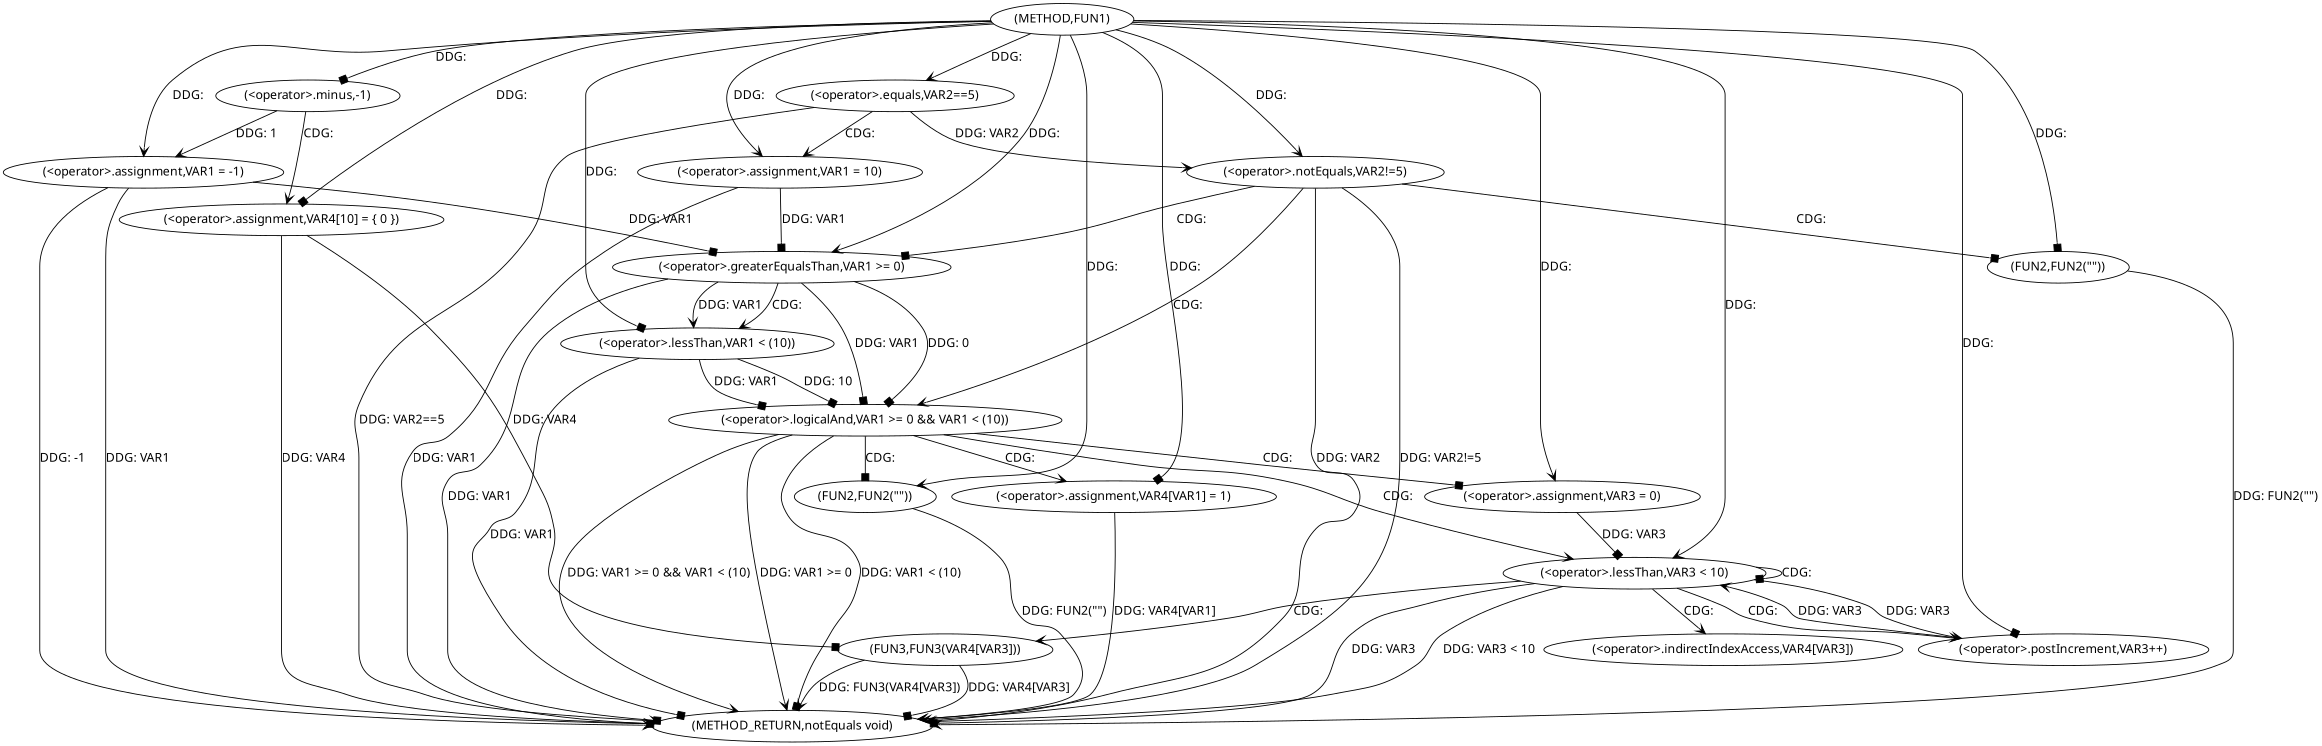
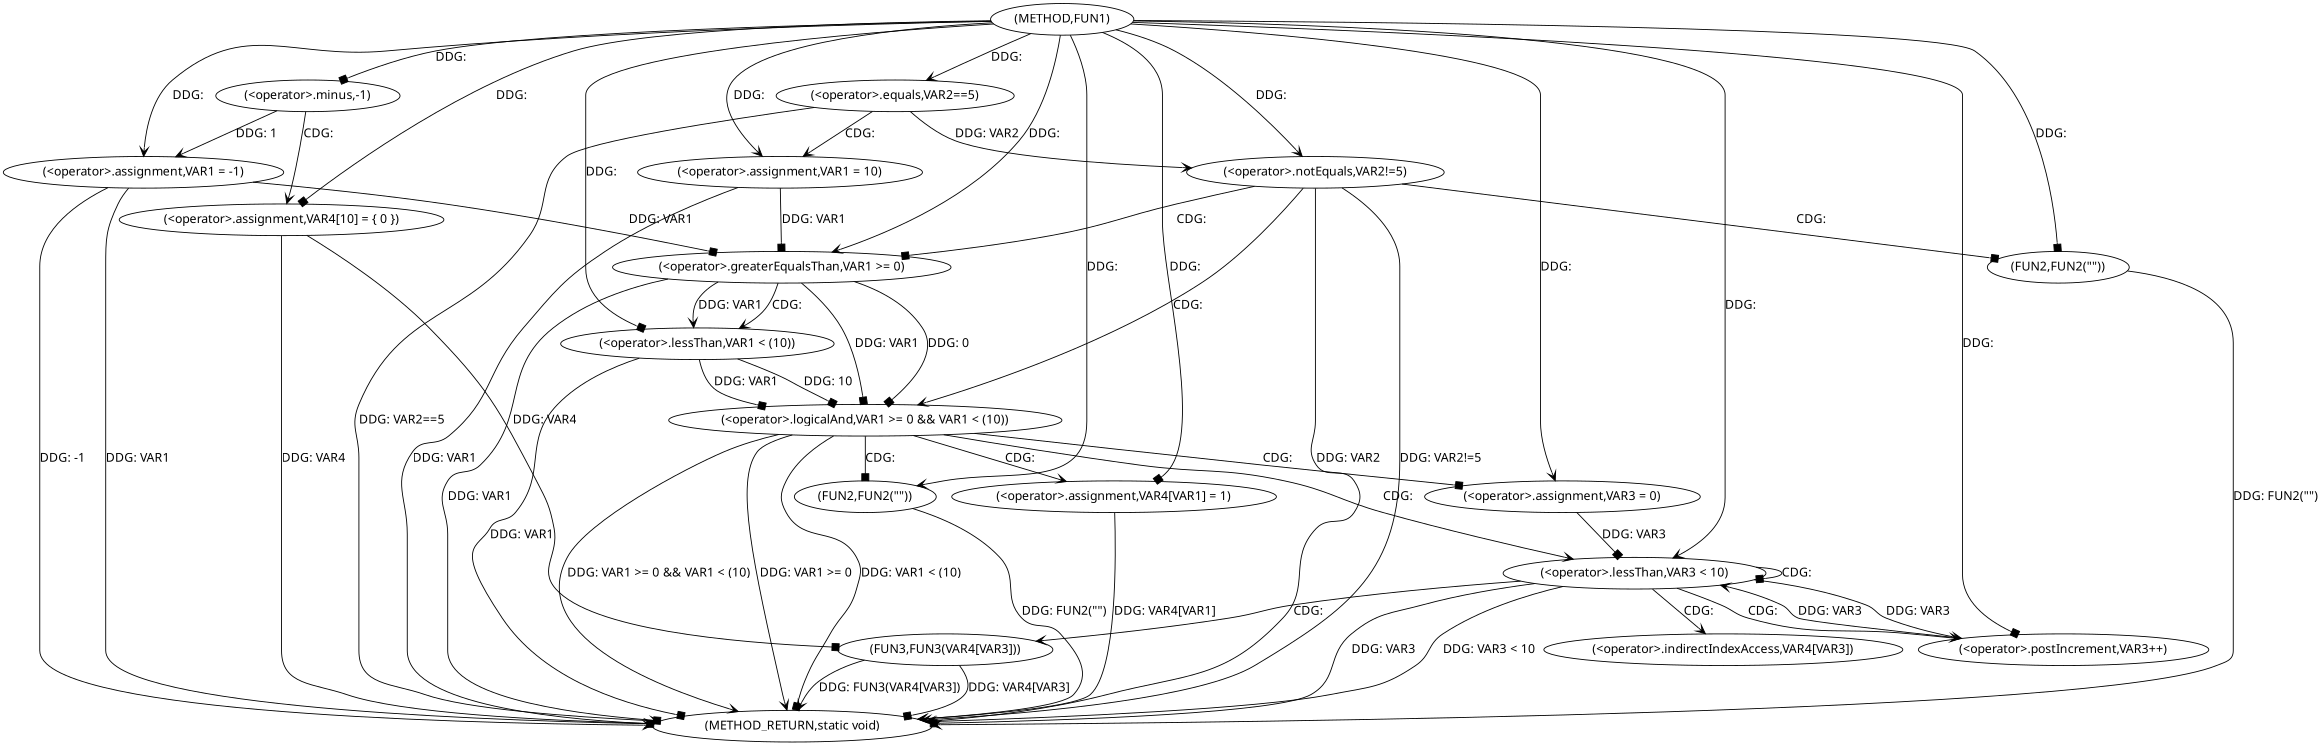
  digraph {
    fontname="Noto Sans"
    node [fontname="Noto Sans"]
    edge [arrowhead=vee fontname="Noto Sans"]
    n1 [label="(METHOD,FUN1)"]
    n2 [label="(<operator>.assignment,VAR1 = -1)"]
    n3 [label="(<operator>.minus,-1)"]
    n4 [label="(<operator>.equals,VAR2==5)"]
    n5 [label="(<operator>.assignment,VAR1 = 10)"]
    n6 [label="(<operator>.notEquals,VAR2!=5)"]
    n7 [label="(FUN2,FUN2(\"\"))"]
    n8 [label="(<operator>.assignment,VAR4[10] = { 0 })"]
    n9 [label="(<operator>.greaterEqualsThan,VAR1 >= 0)"]
    n10 [label="(<operator>.lessThan,VAR1 < (10))"]
    n11 [label="(<operator>.assignment,VAR4[VAR1] = 1)"]
    n12 [label="(<operator>.assignment,VAR3 = 0)"]
    n13 [label="(<operator>.lessThan,VAR3 < 10)"]
    n14 [label="(<operator>.postIncrement,VAR3++)"]
    n15 [label="(FUN2,FUN2(\"\"))"]
-   n16 [label="(METHOD_RETURN,notEquals void)"]
+   n16 [label="(METHOD_RETURN,static void)"]
    n17 [label="(<operator>.logicalAnd,VAR1 >= 0 && VAR1 < (10))"]
    n18 [label="(FUN3,FUN3(VAR4[VAR3]))"]
    n19 [label="(<operator>.indirectIndexAccess,VAR4[VAR3])"]
    n1 -> n2 [label="DDG: "]
    n1 -> n3 [arrowhead=box label="DDG: "]
    n1 -> n4 [label="DDG: "]
    n1 -> n5 [label="DDG: "]
    n1 -> n6 [label="DDG: "]
    n1 -> n7 [arrowhead=box label="DDG: "]
    n1 -> n8 [arrowhead=box label="DDG: "]
    n1 -> n9 [label="DDG: "]
    n1 -> n10 [arrowhead=box label="DDG: "]
    n1 -> n11 [arrowhead=box label="DDG: "]
    n1 -> n12 [label="DDG: "]
    n1 -> n13 [label="DDG: "]
    n1 -> n14 [arrowhead=box label="DDG: "]
    n1 -> n15 [label="DDG: "]
    n2 -> n9 [arrowhead=box label="DDG: VAR1"]
    n2 -> n16 [arrowhead=box label="DDG: VAR1"]
    n2 -> n16 [label="DDG: -1"]
    n3 -> n2 [label="DDG: 1"]
    n3 -> n8 [label="CDG: "]
    n4 -> n5 [label="CDG: "]
    n4 -> n6 [label="DDG: VAR2"]
    n4 -> n16 [label="DDG: VAR2==5"]
    n5 -> n9 [arrowhead=box label="DDG: VAR1"]
    n5 -> n16 [label="DDG: VAR1"]
    n6 -> n7 [arrowhead=box label="CDG: "]
    n6 -> n9 [arrowhead=box label="CDG: "]
    n6 -> n16 [label="DDG: VAR2"]
    n6 -> n16 [label="DDG: VAR2!=5"]
    n6 -> n17 [label="CDG: "]
    n7 -> n16 [label="DDG: FUN2(\"\")"]
    n8 -> n16 [label="DDG: VAR4"]
    n8 -> n18 [arrowhead=box label="DDG: VAR4"]
    n9 -> n10 [label="DDG: VAR1"]
    n9 -> n10 [label="CDG: "]
    n9 -> n16 [arrowhead=box label="DDG: VAR1"]
    n9 -> n17 [arrowhead=box label="DDG: VAR1"]
    n9 -> n17 [arrowhead=box label="DDG: 0"]
    n10 -> n16 [arrowhead=box label="DDG: VAR1"]
    n10 -> n17 [arrowhead=box label="DDG: VAR1"]
    n10 -> n17 [arrowhead=box label="DDG: 10"]
    n11 -> n16 [label="DDG: VAR4[VAR1]"]
    n12 -> n13 [arrowhead=box label="DDG: VAR3"]
    n13 -> n13 [arrowhead=box label="CDG: "]
    n13 -> n14 [label="DDG: VAR3"]
    n13 -> n14 [label="CDG: "]
    n13 -> n16 [arrowhead=box label="DDG: VAR3"]
    n13 -> n16 [label="DDG: VAR3 < 10"]
    n13 -> n18 [label="CDG: "]
    n13 -> n19 [label="CDG: "]
    n14 -> n13 [label="DDG: VAR3"]
    n15 -> n16 [label="DDG: FUN2(\"\")"]
    n17 -> n11 [label="CDG: "]
    n17 -> n12 [arrowhead=box label="CDG: "]
    n17 -> n13 [label="CDG: "]
    n17 -> n15 [arrowhead=box label="CDG: "]
    n17 -> n16 [label="DDG: VAR1 >= 0 && VAR1 < (10)"]
    n17 -> n16 [label="DDG: VAR1 >= 0"]
    n17 -> n16 [arrowhead=box label="DDG: VAR1 < (10)"]
    n18 -> n16 [arrowhead=box label="DDG: VAR4[VAR3]"]
    n18 -> n16 [label="DDG: FUN3(VAR4[VAR3])"]
  }
